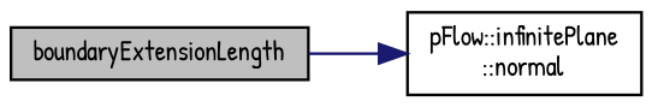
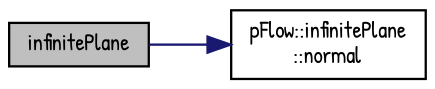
  digraph {
    rankdir=LR
    fontname="Patrick Hand"
    node [color=black fontname="Patrick Hand" fontsize=10 shape=record style=filled]
-   n1 [fillcolor=grey75 fontcolor=black height=0.2 label=boundaryExtensionLength width=0.4]
+   n1 [fillcolor=grey75 fontcolor=black height=0.2 label=infinitePlane width=0.4]
    n2 [fillcolor=white height=0.2 label="pFlow::infinitePlane\l::normal" width=0.4]
    n1 -> n2 [color=midnightblue fontname="Patrick Hand" fontsize=10 labelfontname=Helvetica labelfontsize=10 style=solid]
  }
